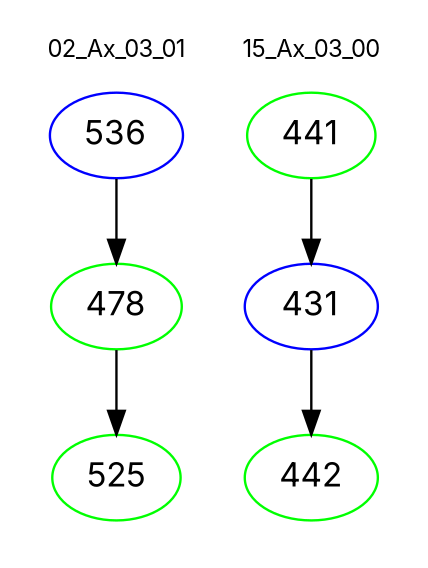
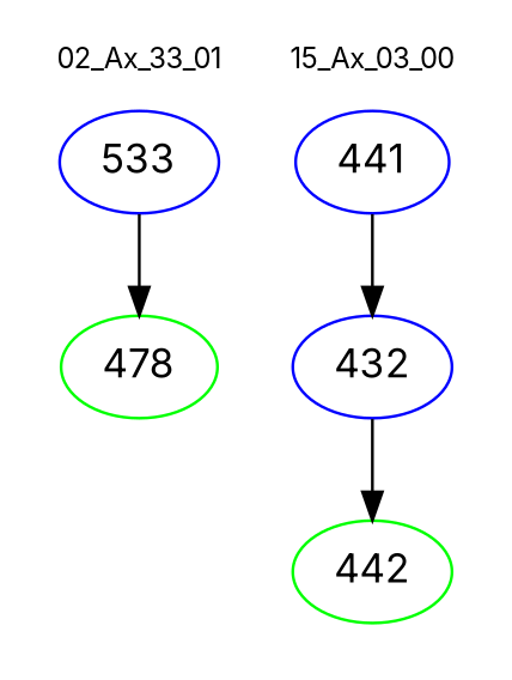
  digraph {
    fontname=Inter
    node [color=blue fontname=Inter]
    edge [color=black fontname=Inter]
-   n1 [label=536]
+   n1 [label=533]
    n2 [color=green label=478]
-   n3 [color=green label=525]
-   n4 [color=green label=441]
-   n5 [label=431]
+   n4 [label=441]
+   n5 [label=432]
    n6 [color=green label=442]
    subgraph cluster_1 {
      color=white
      fontsize=10
-     label="02_Ax_03_01"
+     label="02_Ax_33_01"
      n1
      n2
-     n3
    }
    subgraph cluster_2 {
      color=white
      fontsize=10
      label="15_Ax_03_00"
      n4
      n5
      n6
    }
    n1 -> n2
-   n2 -> n3
    n4 -> n5
    n5 -> n6
  }
